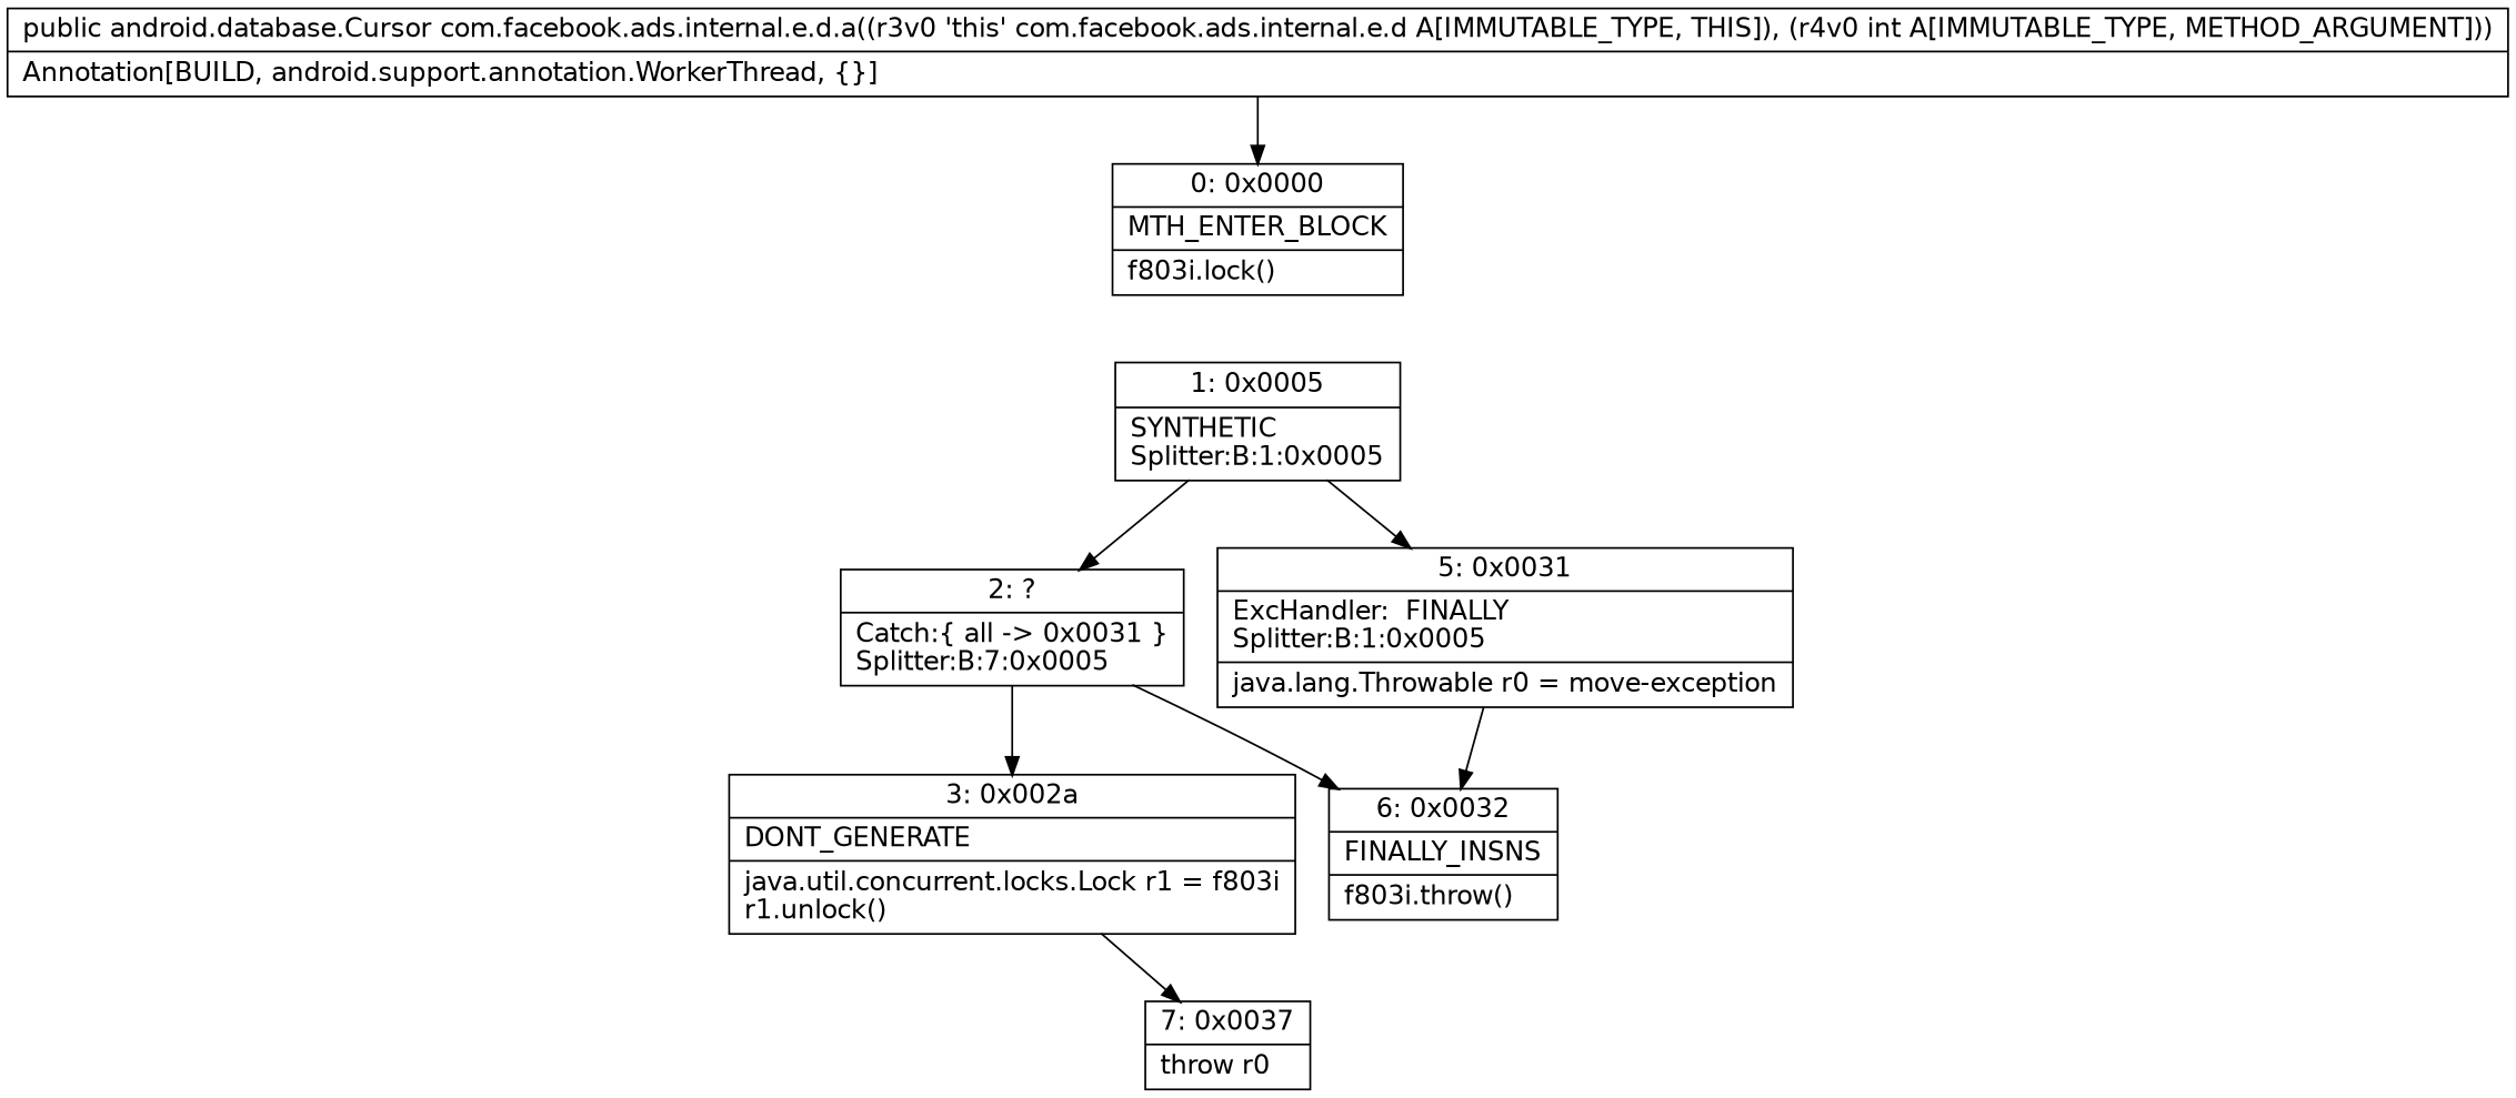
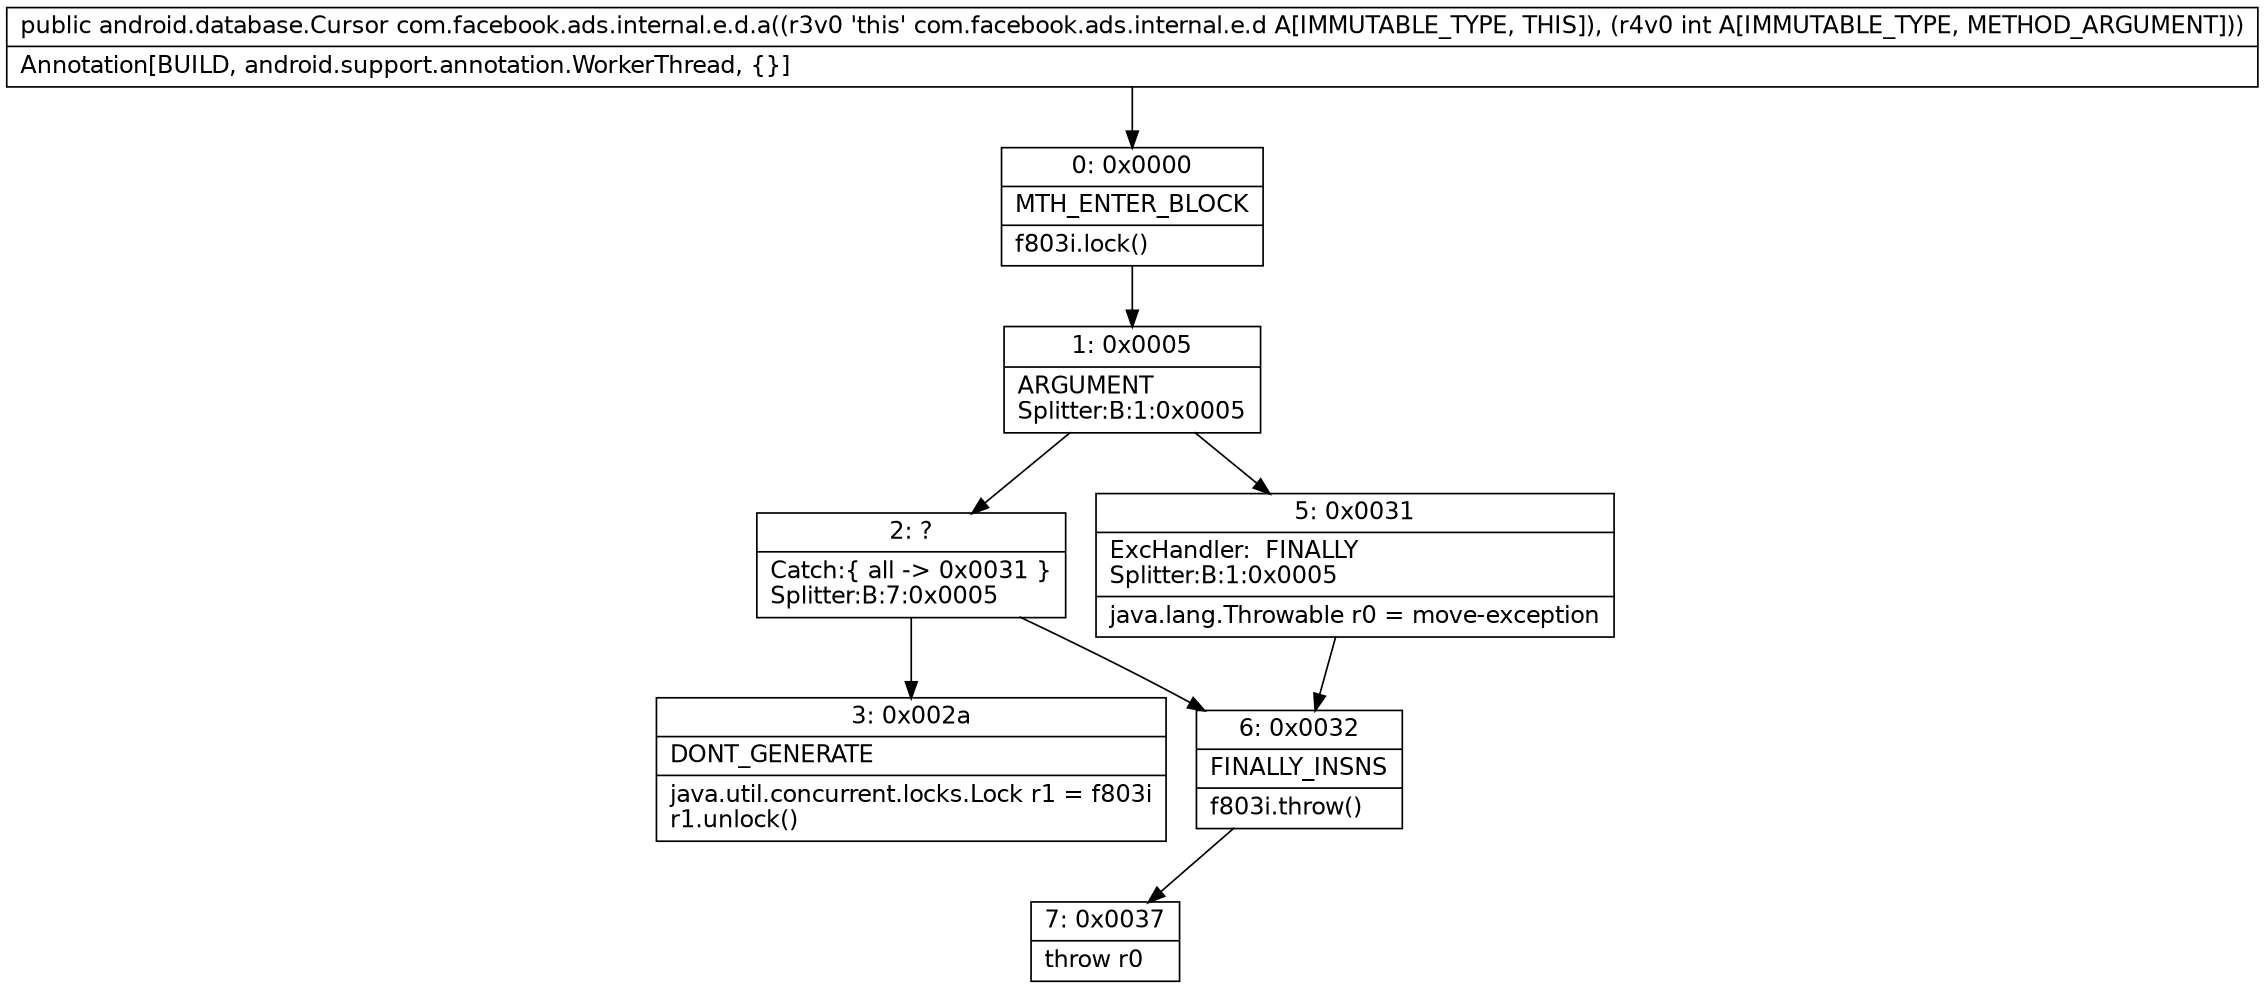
  digraph {
    fontname="DejaVu Sans"
    node [fontname="DejaVu Sans" shape=record]
    edge [fontname="DejaVu Sans"]
    n1 [label="{0\:\ 0x0000|MTH_ENTER_BLOCK\l|f803i.lock()\l}"]
-   n2 [label="{1\:\ 0x0005|SYNTHETIC\lSplitter:B:1:0x0005\l}"]
+   n2 [label="{1\:\ 0x0005|ARGUMENT\lSplitter:B:1:0x0005\l}"]
    n3 [label="{2\:\ ?|Catch:\{ all \-\> 0x0031 \}\lSplitter:B:7:0x0005\l}"]
    n4 [label="{5\:\ 0x0031|ExcHandler:  FINALLY\lSplitter:B:1:0x0005\l|java.lang.Throwable r0 = move\-exception\l}"]
    n5 [label="{3\:\ 0x002a|DONT_GENERATE\l|java.util.concurrent.locks.Lock r1 = f803i\lr1.unlock()\l}"]
    n6 [label="{6\:\ 0x0032|FINALLY_INSNS\l|f803i.throw()\l}"]
    n7 [label="{7\:\ 0x0037|throw r0\l}"]
    n8 [label="{public android.database.Cursor com.facebook.ads.internal.e.d.a((r3v0 'this' com.facebook.ads.internal.e.d A[IMMUTABLE_TYPE, THIS]), (r4v0 int A[IMMUTABLE_TYPE, METHOD_ARGUMENT]))  | Annotation[BUILD, android.support.annotation.WorkerThread, \{\}]\l}"]
+   n1 -> n2
    n2 -> n3
    n2 -> n4
    n3 -> n5
    n3 -> n6
    n4 -> n6
-   n5 -> n7
+   n6 -> n7
    n8 -> n1
  }
